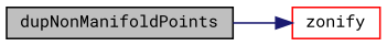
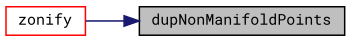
  digraph {
    rankdir=LR
    fontname="Roboto Mono"
    node [fontname="Roboto Mono" fontsize=10 shape=record]
    n1 [color=black fillcolor=grey75 fontcolor=black height=0.2 label=dupNonManifoldPoints style=filled width=0.4]
    n2 [color=red height=0.2 label=zonify width=0.4]
-   n1 -> n2 [color=midnightblue fontname="Roboto Mono" fontsize=10 labelfontname=Helvetica labelfontsize=10 style=solid]
+   n2 -> n1 [color=midnightblue fontname="Roboto Mono" fontsize=10 labelfontname=Helvetica labelfontsize=10 style=solid]
  }
